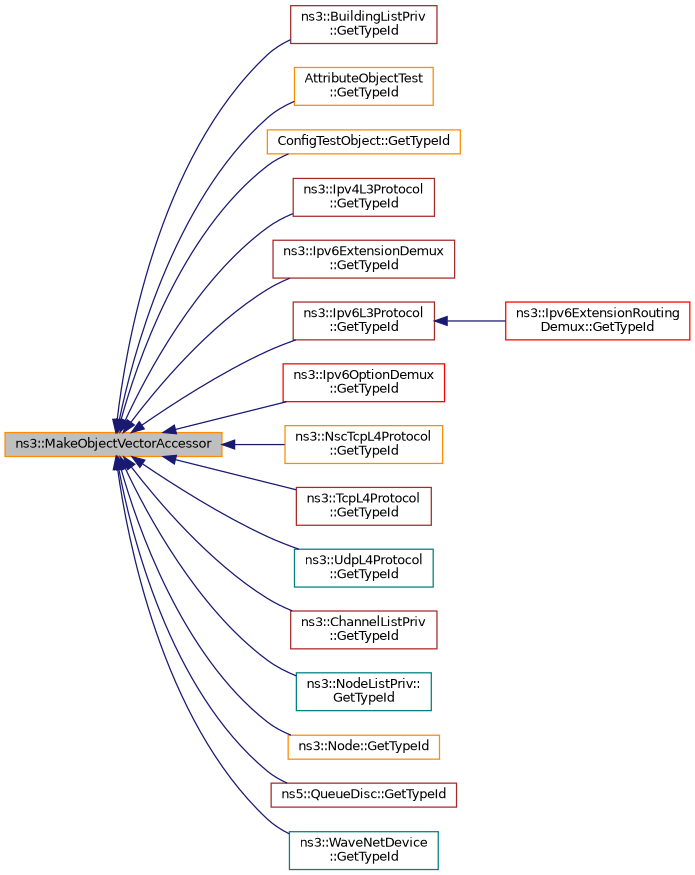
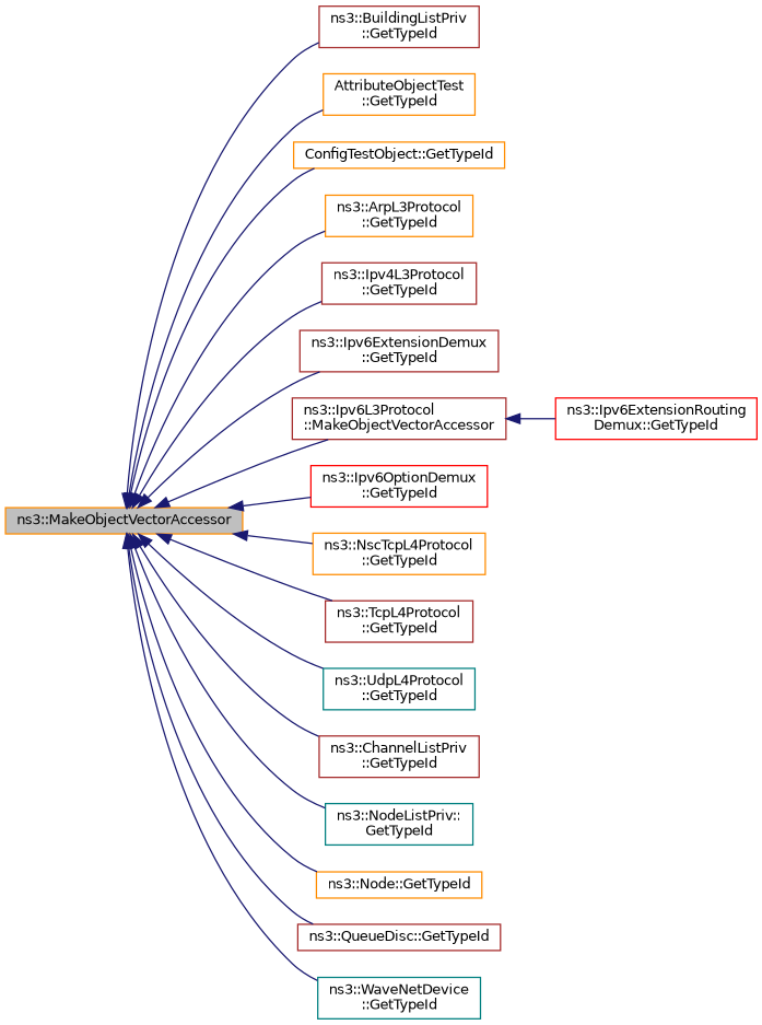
  digraph {
    rankdir=LR
    node [color=brown fillcolor=white fontname=Helvetica fontsize=10 shape=record style=filled]
    edge [color=midnightblue dir=back fontname=Helvetica fontsize=10 labelfontname=Helvetica labelfontsize=10 style=solid]
    n1 [color=darkorange fillcolor=grey75 fontcolor=black height=0.2 label="ns3::MakeObjectVectorAccessor" width=0.4]
    n2 [height=0.2 label="ns3::BuildingListPriv\l::GetTypeId" width=0.4]
    n3 [color=darkorange height=0.2 label="AttributeObjectTest\l::GetTypeId" width=0.4]
    n4 [color=darkorange height=0.2 label="ConfigTestObject::GetTypeId" width=0.4]
+   n5 [color=darkorange height=0.2 label="ns3::ArpL3Protocol\l::GetTypeId" width=0.4]
    n6 [height=0.2 label="ns3::Ipv4L3Protocol\l::GetTypeId" width=0.4]
    n7 [height=0.2 label="ns3::Ipv6ExtensionDemux\l::GetTypeId" width=0.4]
-   n8 [height=0.2 label="ns3::Ipv6L3Protocol\l::GetTypeId" width=0.4]
+   n8 [height=0.2 label="ns3::Ipv6L3Protocol\l::MakeObjectVectorAccessor" width=0.4]
    n9 [color=red height=0.2 label="ns3::Ipv6OptionDemux\l::GetTypeId" width=0.4]
    n10 [color=darkorange height=0.2 label="ns3::NscTcpL4Protocol\l::GetTypeId" width=0.4]
    n11 [height=0.2 label="ns3::TcpL4Protocol\l::GetTypeId" width=0.4]
    n12 [color=teal height=0.2 label="ns3::UdpL4Protocol\l::GetTypeId" width=0.4]
    n13 [height=0.2 label="ns3::ChannelListPriv\l::GetTypeId" width=0.4]
    n14 [color=teal height=0.2 label="ns3::NodeListPriv::\lGetTypeId" width=0.4]
    n15 [color=darkorange height=0.2 label="ns3::Node::GetTypeId" width=0.4]
-   n16 [height=0.2 label="ns5::QueueDisc::GetTypeId" width=0.4]
+   n16 [height=0.2 label="ns3::QueueDisc::GetTypeId" width=0.4]
    n17 [color=teal height=0.2 label="ns3::WaveNetDevice\l::GetTypeId" width=0.4]
    n18 [color=red height=0.2 label="ns3::Ipv6ExtensionRouting\lDemux::GetTypeId" width=0.4]
    n1 -> n2
    n1 -> n3
    n1 -> n4
+   n1 -> n5
    n1 -> n6
    n1 -> n7
    n1 -> n8
    n1 -> n9
    n1 -> n10
    n1 -> n11
    n1 -> n12
    n1 -> n13
    n1 -> n14
    n1 -> n15
    n1 -> n16
    n1 -> n17
    n8 -> n18
  }
